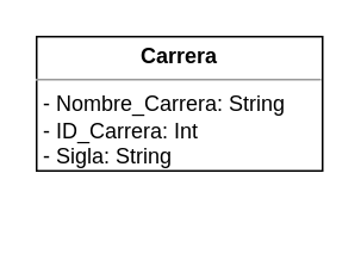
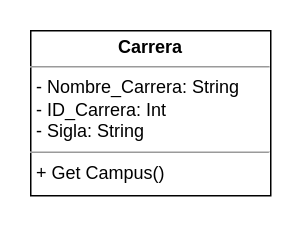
  <mxCell id="0" />
  <mxCell id="1" parent="0" />
- <mxCell id="2" value="&lt;p style=&quot;margin:0px;margin-top:4px;text-align:center;&quot;&gt;&lt;b&gt;Carrera&lt;/b&gt;&lt;/p&gt;&lt;hr size=&quot;1&quot;&gt;&lt;p style=&quot;margin:0px;margin-left:4px;&quot;&gt;- Nombre_Carrera: String&lt;/p&gt;&lt;p style=&quot;margin:0px;margin-left:4px;&quot;&gt;- ID_Carrera: Int&lt;/p&gt;&lt;p style=&quot;margin:0px;margin-left:4px;&quot;&gt;- Sigla: String&lt;/p&gt;&lt;hr size=&quot;1&quot;&gt;&lt;p style=&quot;margin:0px;margin-left:4px;&quot;&gt;+ Get Campus()&lt;/p&gt;" style="verticalAlign=top;align=left;overflow=fill;fontSize=12;fontFamily=Helvetica;html=1;" vertex="1" parent="1"><mxGeometry x="20" y="20" width="160" height="75" as="geometry" /></mxCell>
+ <mxCell id="2" value="&lt;p style=&quot;margin:0px;margin-top:4px;text-align:center;&quot;&gt;&lt;b&gt;Carrera&lt;/b&gt;&lt;/p&gt;&lt;hr size=&quot;1&quot;&gt;&lt;p style=&quot;margin:0px;margin-left:4px;&quot;&gt;- Nombre_Carrera: String&lt;/p&gt;&lt;p style=&quot;margin:0px;margin-left:4px;&quot;&gt;- ID_Carrera: Int&lt;/p&gt;&lt;p style=&quot;margin:0px;margin-left:4px;&quot;&gt;- Sigla: String&lt;/p&gt;&lt;hr size=&quot;1&quot;&gt;&lt;p style=&quot;margin:0px;margin-left:4px;&quot;&gt;+ Get Campus()&lt;/p&gt;" style="verticalAlign=top;align=left;overflow=fill;fontSize=12;fontFamily=Helvetica;html=1;" vertex="1" parent="1"><mxGeometry x="20" y="20" width="160" height="110" as="geometry" /></mxCell>
